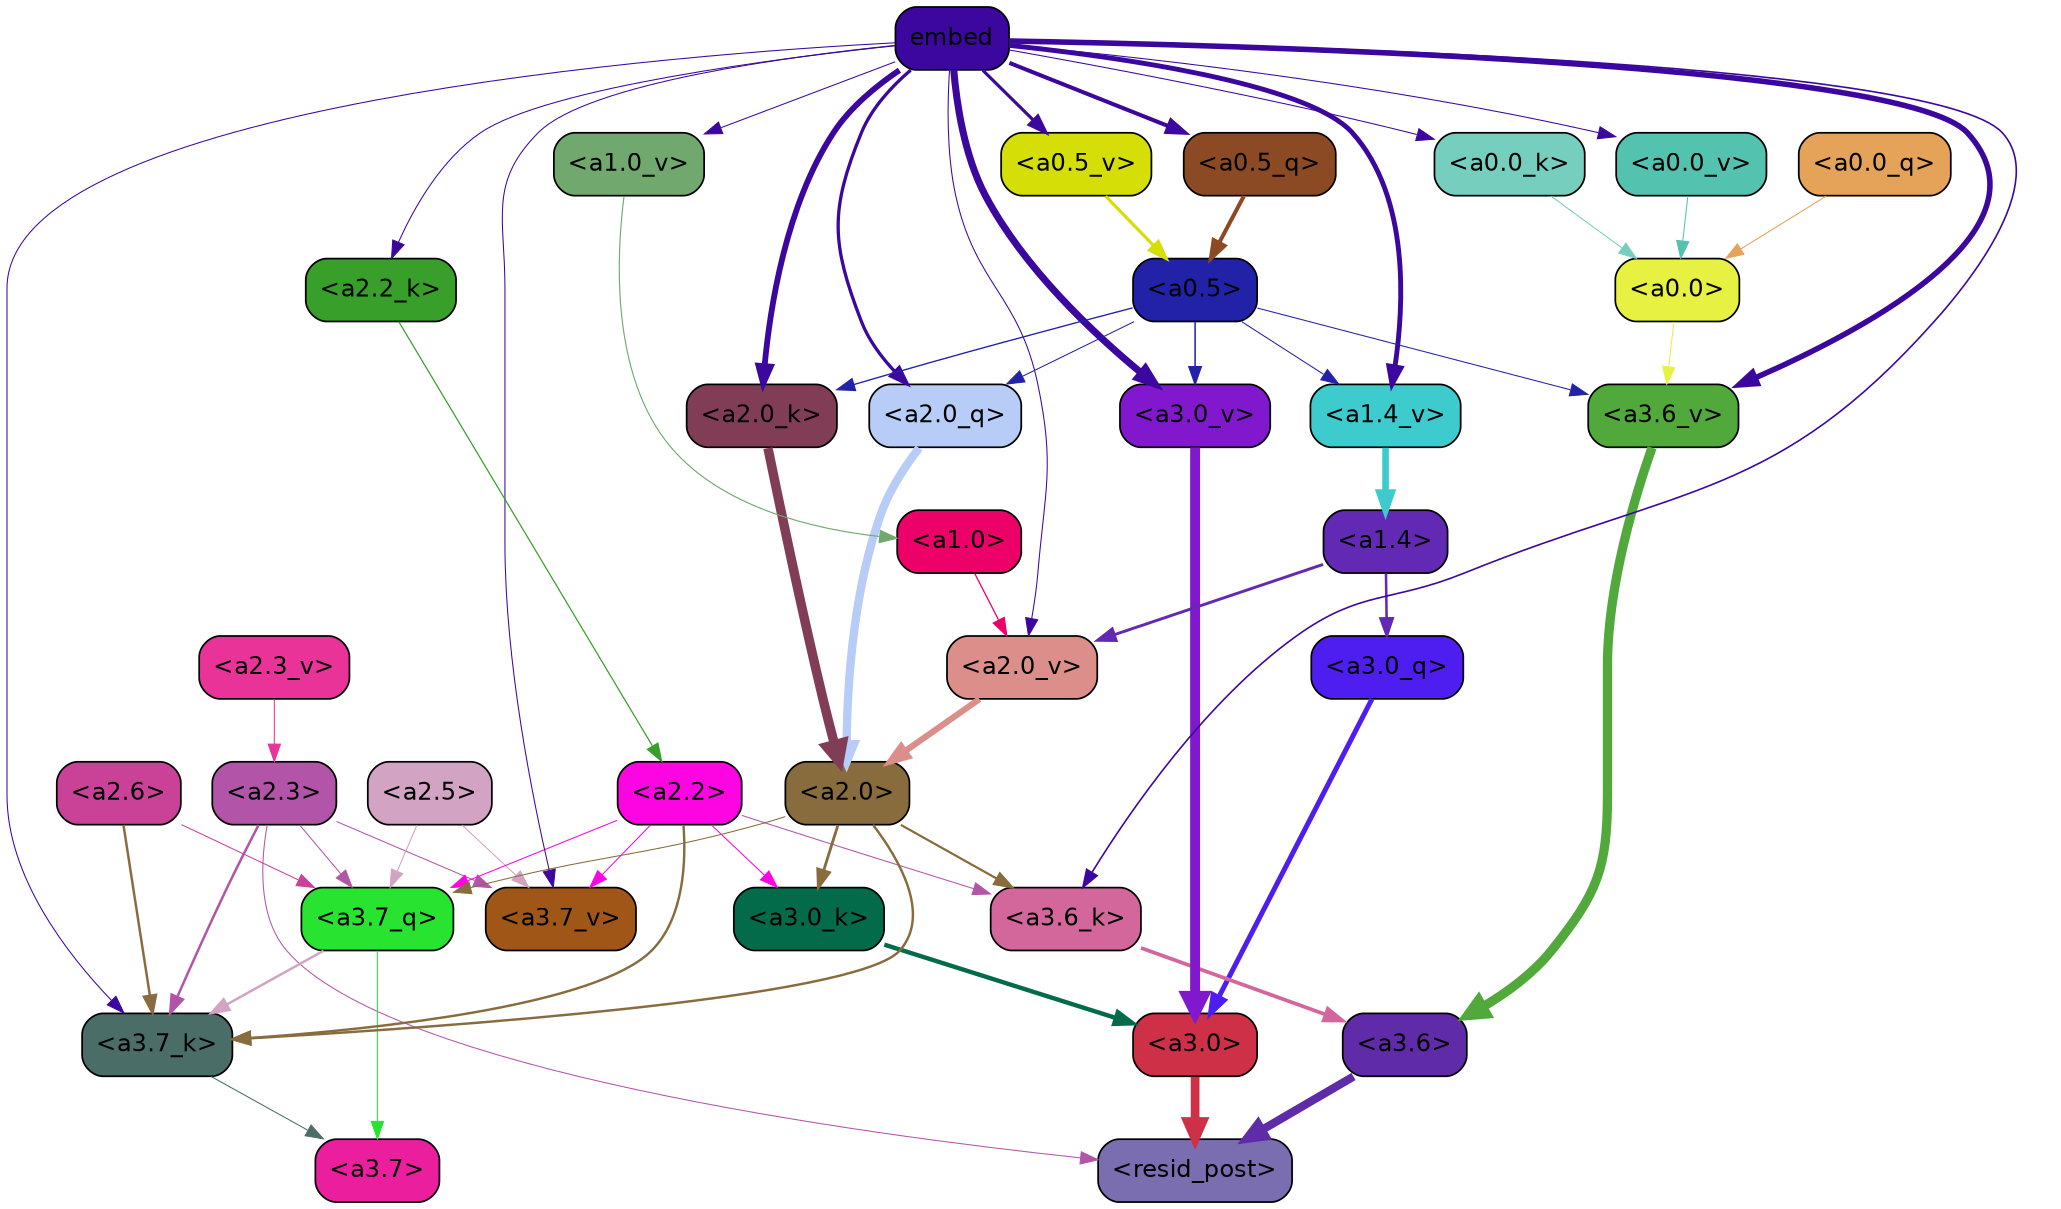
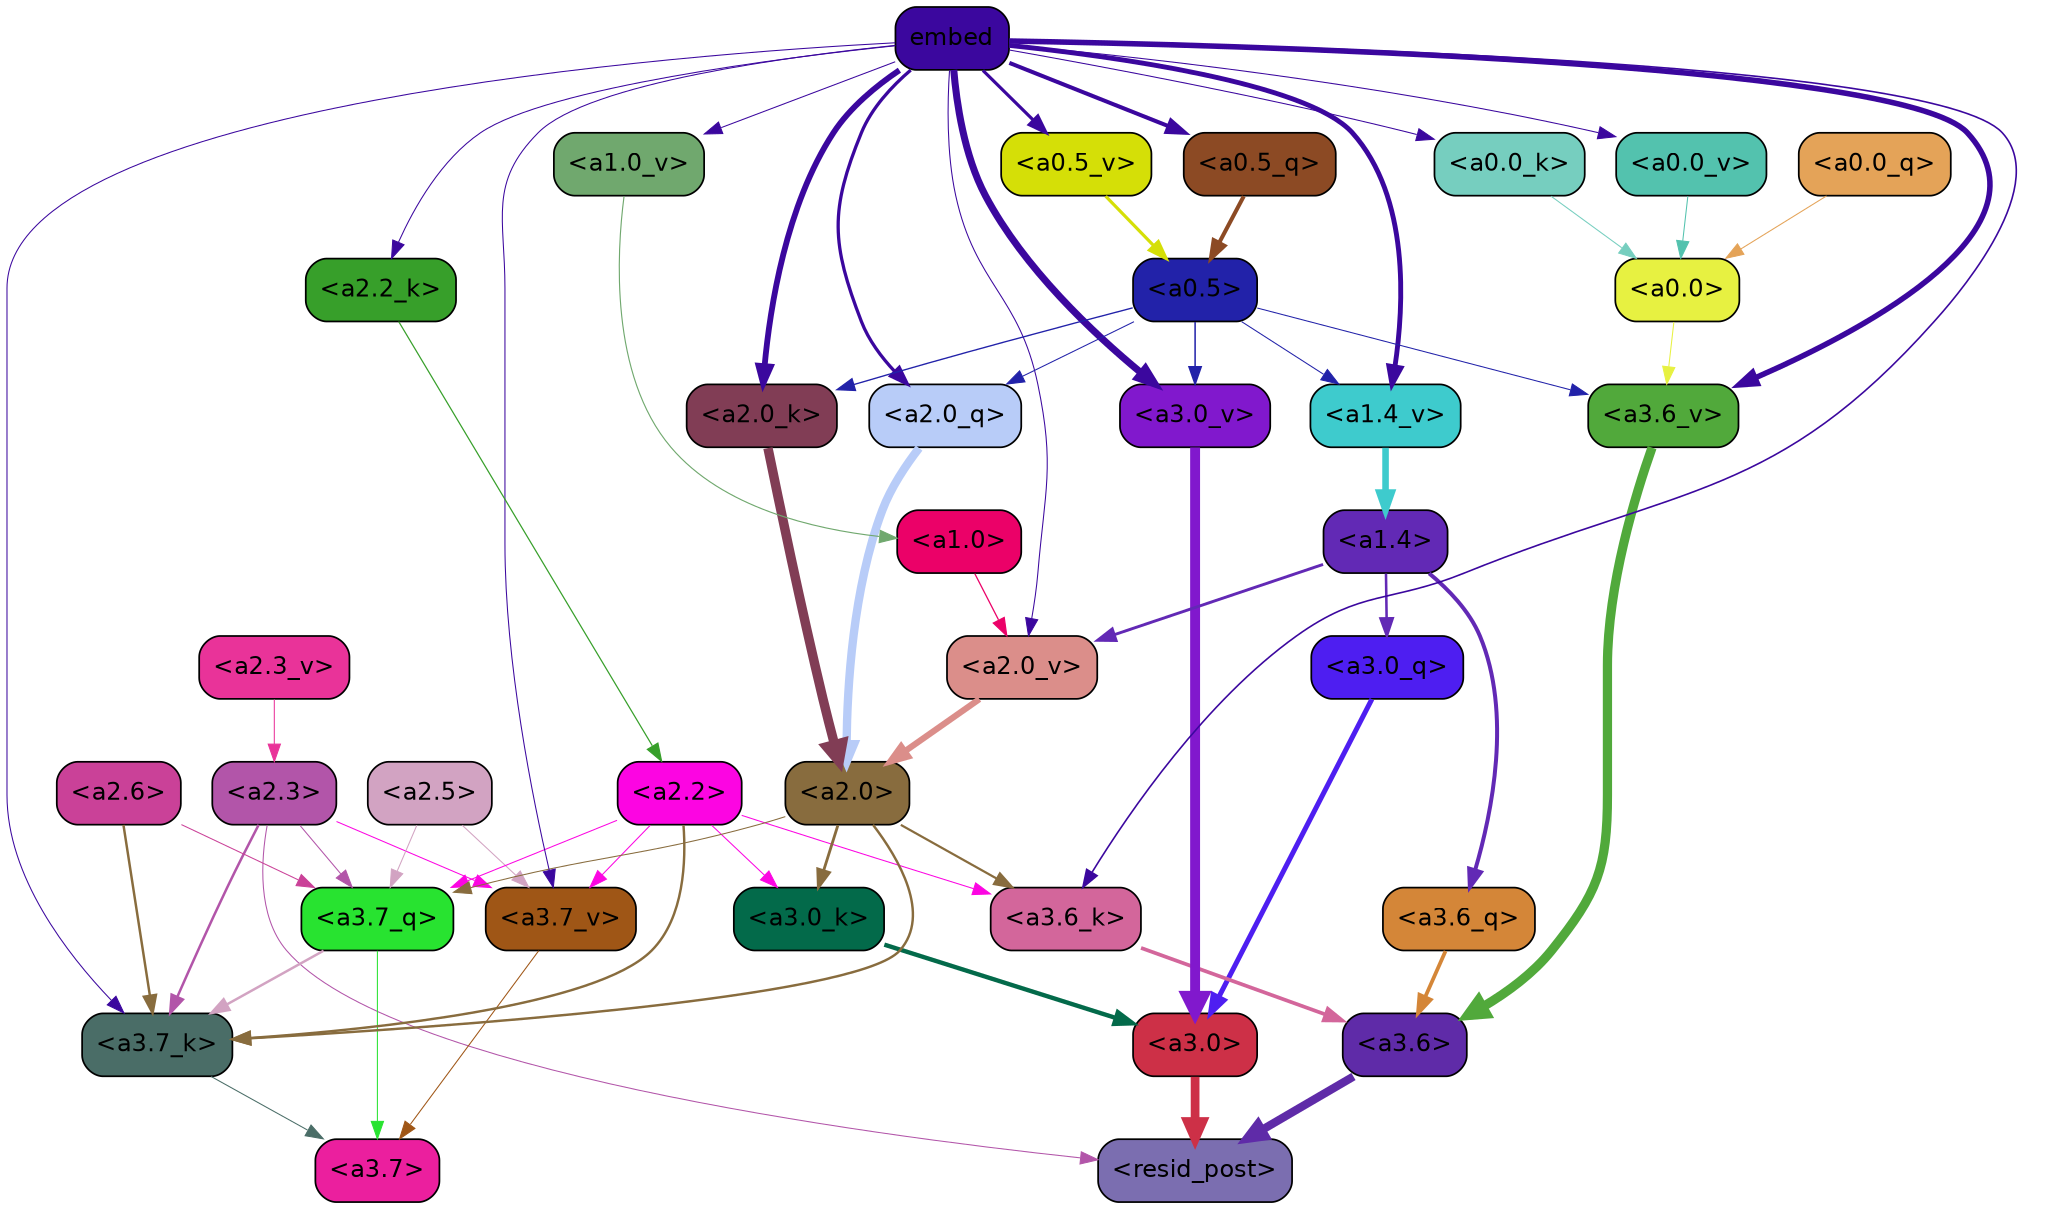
  strict digraph {
    splines=true
    node [color=black fontname=Helvetica shape=box style="filled, rounded"]
    edge [color="#3b079e" penwidth=0.6]
    "<a3.7>" [fillcolor="#eb1f9e"]
    "<resid_post>" [fillcolor="#7b6eb0"]
    "<a3.6>" [fillcolor="#5f2ba8"]
    "<a3.0>" [fillcolor="#cd3047"]
    "<a2.3>" [fillcolor="#b255a9"]
    "<a3.7_q>" [fillcolor="#28e330"]
    "<a3.7_k>" [fillcolor="#4a6d67"]
    "<a3.7_v>" [fillcolor="#9f5616"]
+   "<a3.6_q>" [fillcolor="#d48638"]
    "<a3.0_q>" [fillcolor="#4e1ef1"]
    "<a3.6_k>" [fillcolor="#d3669b"]
    "<a3.0_k>" [fillcolor="#036a4a"]
    "<a3.6_v>" [fillcolor="#51a93b"]
    "<a3.0_v>" [fillcolor="#8118cd"]
    "<a2.6>" [fillcolor="#ca4198"]
    "<a2.5>" [fillcolor="#d2a3c2"]
    "<a2.2>" [fillcolor="#fc05e2"]
    "<a2.0>" [fillcolor="#886c3e"]
    "<a1.4>" [fillcolor="#6229b5"]
    "<a2.0_v>" [fillcolor="#db8e8a"]
    embed [fillcolor="#3b079e"]
    "<a2.0_q>" [fillcolor="#b8ccf8"]
    "<a2.2_k>" [fillcolor="#379f2a"]
    "<a2.0_k>" [fillcolor="#813d55"]
    "<a1.4_v>" [fillcolor="#3ecbcd"]
    "<a1.0_v>" [fillcolor="#70a86e"]
    "<a0.5_q>" [fillcolor="#8c4a24"]
    "<a0.0_k>" [fillcolor="#76cebf"]
    "<a0.5_v>" [fillcolor="#d5df07"]
    "<a0.0_v>" [fillcolor="#53c2ae"]
    "<a1.0>" [fillcolor="#eb0168"]
    "<a0.5>" [fillcolor="#2222a9"]
    "<a0.0>" [fillcolor="#e7f141"]
    "<a2.3_v>" [fillcolor="#e93399"]
    "<a0.0_q>" [fillcolor="#e4a358"]
    "<a3.6>" -> "<resid_post>" [color="#5f2ba8" penwidth=4.749041676521301]
    "<a3.0>" -> "<resid_post>" [color="#cd3047" penwidth=5.004215121269226]
    "<a2.3>" -> "<resid_post>" [color="#b255a9"]
    "<a2.3>" -> "<a3.7_q>" [color="#b255a9"]
    "<a2.3>" -> "<a3.7_k>" [color="#b255a9" penwidth=1.4391854107379913]
-   "<a2.3>" -> "<a3.7_v>" [color="#b255a9"]
+   "<a2.3>" -> "<a3.7_v>" [color="#fc05e2"]
    "<a3.7_q>" -> "<a3.7>" [color="#28e330"]
    "<a3.7_q>" -> "<a3.7_k>" [color="#d2a3c2" penwidth=1.4281435310840607]
    "<a3.7_k>" -> "<a3.7>" [color="#4a6d67"]
+   "<a3.7_v>" -> "<a3.7>" [color="#9f5616"]
+   "<a3.6_q>" -> "<a3.6>" [color="#d48638" penwidth=2.160832464694977]
    "<a3.0_q>" -> "<a3.0>" [color="#4e1ef1" penwidth=2.870753765106201]
    "<a3.6_k>" -> "<a3.6>" [color="#d3669b" penwidth=2.13908451795578]
    "<a3.0_k>" -> "<a3.0>" [color="#036a4a" penwidth=2.520303964614868]
    "<a3.6_v>" -> "<a3.6>" [color="#51a93b" penwidth=5.297133803367615]
    "<a3.0_v>" -> "<a3.0>" [color="#8118cd" penwidth=5.680712580680847]
    "<a2.6>" -> "<a3.7_q>" [color="#ca4198"]
    "<a2.6>" -> "<a3.7_k>" [color="#886c3e" penwidth=1.4180794060230255]
    "<a2.5>" -> "<a3.7_q>" [color="#d2a3c2"]
    "<a2.5>" -> "<a3.7_v>" [color="#d2a3c2"]
    "<a2.2>" -> "<a3.7_q>" [color="#fc05e2"]
    "<a2.2>" -> "<a3.7_k>" [color="#886c3e" penwidth=1.3982512056827545]
    "<a2.2>" -> "<a3.7_v>" [color="#fc05e2"]
-   "<a2.2>" -> "<a3.6_k>" [color="#b255a9"]
+   "<a2.2>" -> "<a3.6_k>" [color="#fc05e2"]
    "<a2.2>" -> "<a3.0_k>" [color="#fc05e2"]
    "<a2.0>" -> "<a3.7_q>" [color="#886c3e"]
    "<a2.0>" -> "<a3.7_k>" [color="#886c3e" penwidth=1.404832512140274]
    "<a2.0>" -> "<a3.6_k>" [color="#886c3e" penwidth=1.2708758115768433]
    "<a2.0>" -> "<a3.0_k>" [color="#886c3e" penwidth=1.6207245588302612]
+   "<a1.4>" -> "<a3.6_q>" [color="#6229b5" penwidth=2.289449453353882]
    "<a1.4>" -> "<a3.0_q>" [color="#6229b5" penwidth=1.4600623846054077]
    "<a1.4>" -> "<a2.0_v>" [color="#6229b5" penwidth=1.676277220249176]
    "<a2.0_v>" -> "<a2.0>" [color="#db8e8a" penwidth=3.56003999710083]
    embed -> "<a3.7_k>"
    embed -> "<a3.7_v>"
    embed -> "<a3.6_k>" [penwidth=0.9291638135910034]
    embed -> "<a3.6_v>" [penwidth=3.1808209121227264]
    embed -> "<a3.0_v>" [penwidth=4.036660343408585]
    embed -> "<a2.0_v>"
    embed -> "<a2.0_q>" [penwidth=1.8821641206741333]
    embed -> "<a2.2_k>"
    embed -> "<a2.0_k>" [penwidth=3.3375256061553955]
    embed -> "<a1.4_v>" [penwidth=2.7935529947280884]
    embed -> "<a1.0_v>"
    embed -> "<a0.5_q>" [penwidth=2.3187438249588013]
    embed -> "<a0.0_k>"
    embed -> "<a0.5_v>" [penwidth=1.8293639421463013]
    embed -> "<a0.0_v>"
    "<a2.0_q>" -> "<a2.0>" [color="#b8ccf8" penwidth=4.795779317617416]
    "<a2.2_k>" -> "<a2.2>" [color="#379f2a" penwidth=0.7060726433992386]
    "<a2.0_k>" -> "<a2.0>" [color="#813d55" penwidth=5.401692286133766]
    "<a1.4_v>" -> "<a1.4>" [color="#3ecbcd" penwidth=3.7673035860061646]
    "<a1.0_v>" -> "<a1.0>" [color="#70a86e" penwidth=0.6493047475814819]
    "<a0.5_q>" -> "<a0.5>" [color="#8c4a24" penwidth=2.3187414407730103]
    "<a0.0_k>" -> "<a0.0>" [color="#76cebf"]
    "<a0.5_v>" -> "<a0.5>" [color="#d5df07" penwidth=1.829363465309143]
    "<a0.0_v>" -> "<a0.0>" [color="#53c2ae"]
    "<a1.0>" -> "<a2.0_v>" [color="#eb0168" penwidth=0.7355214953422546]
    "<a0.5>" -> "<a3.6_v>" [color="#2222a9"]
    "<a0.5>" -> "<a3.0_v>" [color="#2222a9" penwidth=0.8798569142818451]
    "<a0.5>" -> "<a2.0_q>" [color="#2222a9"]
    "<a0.5>" -> "<a2.0_k>" [color="#2222a9" penwidth=0.7782440185546875]
    "<a0.5>" -> "<a1.4_v>" [color="#2222a9"]
    "<a0.0>" -> "<a3.6_v>" [color="#e7f141"]
    "<a2.3_v>" -> "<a2.3>" [color="#e93399"]
    "<a0.0_q>" -> "<a0.0>" [color="#e4a358"]
  }
